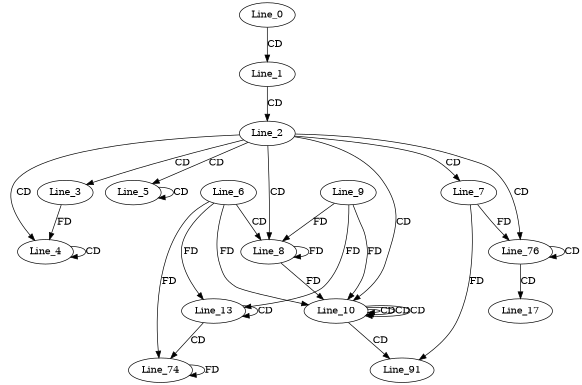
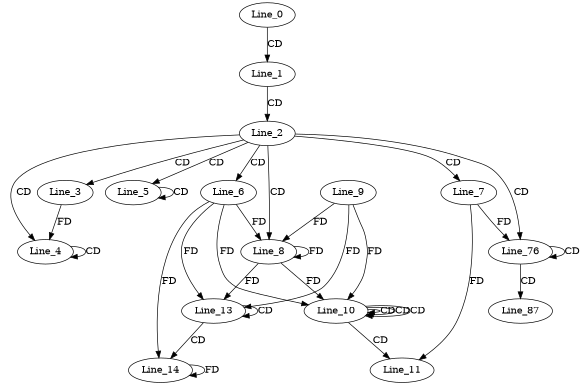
  digraph {
    Line_0
    Line_1
    Line_2
    Line_3
    Line_4
    Line_5
    Line_6
    Line_7
    Line_8
    n10 [label=Line_76]
    Line_10
    Line_13
-   Line_14 [label=Line_74]
-   Line_11 [label=Line_91]
-   Line_17
+   Line_14
+   Line_11
+   Line_17 [label=Line_87]
    Line_9
    Line_0 -> Line_1 [label=CD]
    Line_1 -> Line_2 [label=CD]
    Line_2 -> Line_3 [label=CD]
    Line_2 -> Line_4 [label=CD]
    Line_2 -> Line_5 [label=CD]
-   Line_2 -> Line_10 [label=CD]
+   Line_2 -> Line_6 [label=CD]
    Line_2 -> Line_7 [label=CD]
    Line_2 -> Line_8 [label=CD]
    Line_2 -> n10 [label=CD]
    Line_3 -> Line_4 [label=FD]
    Line_4 -> Line_4 [label=CD]
    Line_5 -> Line_5 [label=CD]
-   Line_6 -> Line_8 [label=CD]
+   Line_6 -> Line_8 [label=FD]
    Line_6 -> Line_10 [label=FD]
    Line_6 -> Line_13 [label=FD]
    Line_6 -> Line_14 [label=FD]
    Line_7 -> n10 [label=FD]
    Line_7 -> Line_11 [label=FD]
    Line_8 -> Line_8 [label=FD]
    Line_8 -> Line_10 [label=FD]
+   Line_8 -> Line_13 [label=FD]
    n10 -> n10 [label=CD]
    n10 -> Line_17 [label=CD]
    Line_10 -> Line_10 [label=CD]
    Line_10 -> Line_10 [label=CD]
    Line_10 -> Line_10 [label=CD]
    Line_10 -> Line_11 [label=CD]
    Line_13 -> Line_13 [label=CD]
    Line_13 -> Line_14 [label=CD]
    Line_14 -> Line_14 [label=FD]
    Line_9 -> Line_8 [label=FD]
    Line_9 -> Line_10 [label=FD]
    Line_9 -> Line_13 [label=FD]
  }
